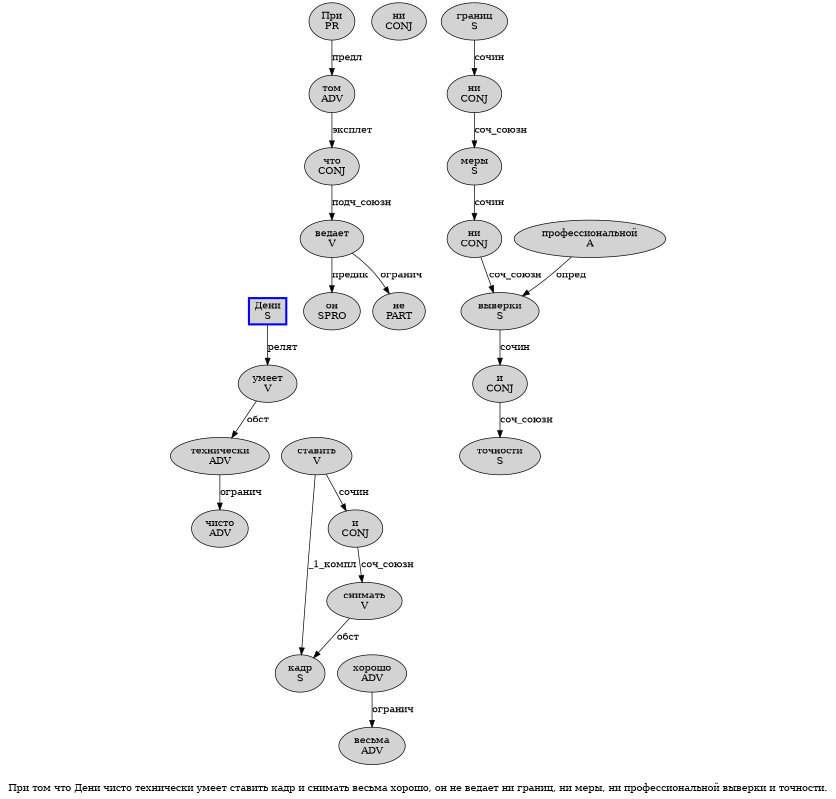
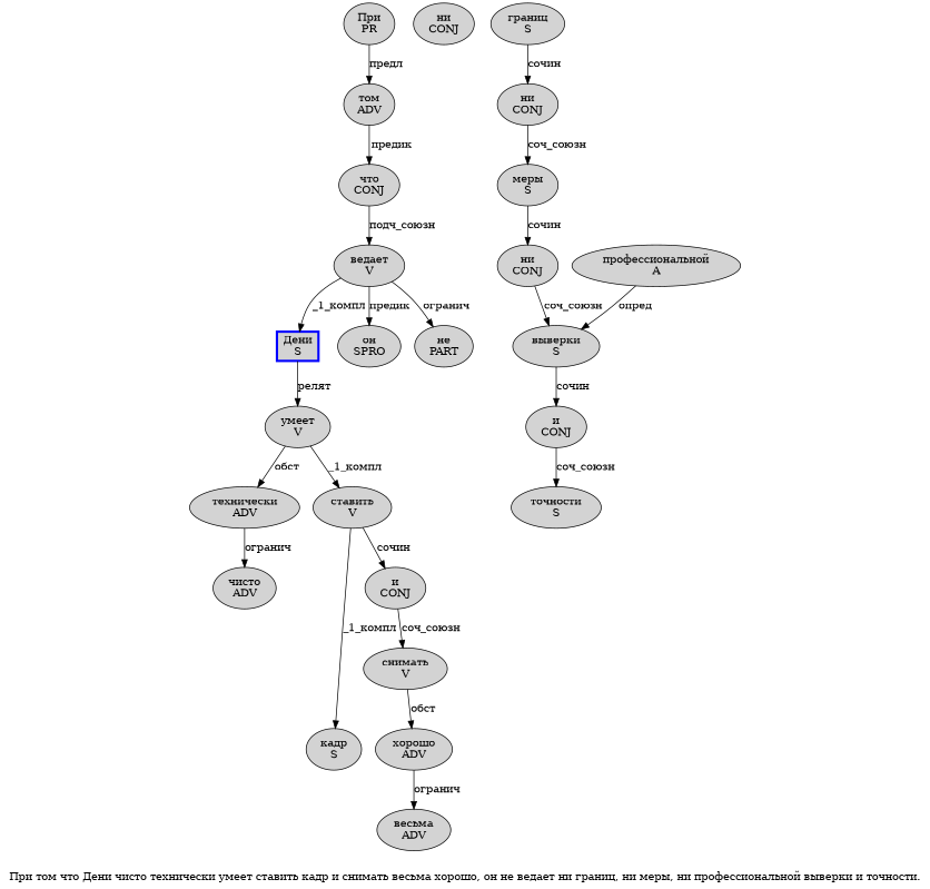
  digraph {
    label="При том что Дени чисто технически умеет ставить кадр и снимать весьма хорошо, он не ведает ни границ, ни меры, ни профессиональной выверки и точности."
    node [fillcolor=lightgray penwidth=1 shape=ellipse style=filled]
    n1 [label="При\nPR"]
    n2 [label="том\nADV"]
    n3 [label="что\nCONJ"]
    n4 [label="ведает\nV"]
    n5 [color=blue label="Дени\nS" penwidth=3 shape=box]
    n6 [label="он\nSPRO"]
    n7 [label="не\nPART"]
    n8 [label="умеет\nV"]
    n9 [label="технически\nADV"]
    n10 [label="ставить\nV"]
    n11 [label="чисто\nADV"]
    n12 [label="кадр\nS"]
    n13 [label="и\nCONJ"]
    n14 [label="снимать\nV"]
    n15 [label="хорошо\nADV"]
    n16 [label="весьма\nADV"]
    n17 [label="ни\nCONJ"]
    n18 [label="границ\nS"]
    n19 [label="ни\nCONJ"]
    n20 [label="меры\nS"]
    n21 [label="ни\nCONJ"]
    n22 [label="выверки\nS"]
    n23 [label="и\nCONJ"]
    n24 [label="профессиональной\nA"]
    n25 [label="точности\nS"]
    n1 -> n2 [label="предл"]
-   n2 -> n3 [label="эксплет"]
+   n2 -> n3 [label="предик"]
    n3 -> n4 [label="подч_союзн"]
+   n4 -> n5 [label="_1_компл"]
    n4 -> n6 [label="предик"]
    n4 -> n7 [label="огранич"]
    n5 -> n8 [label="релят"]
    n8 -> n9 [label="обст"]
+   n8 -> n10 [label="_1_компл"]
    n9 -> n11 [label="огранич"]
    n10 -> n12 [label="_1_компл"]
    n10 -> n13 [label="сочин"]
    n13 -> n14 [label="соч_союзн"]
-   n14 -> n12 [label="обст"]
+   n14 -> n15 [label="обст"]
    n15 -> n16 [label="огранич"]
    n18 -> n19 [label="сочин"]
    n19 -> n20 [label="соч_союзн"]
    n20 -> n21 [label="сочин"]
    n21 -> n22 [label="соч_союзн"]
    n22 -> n23 [label="сочин"]
    n23 -> n25 [label="соч_союзн"]
    n24 -> n22 [label="опред"]
  }
